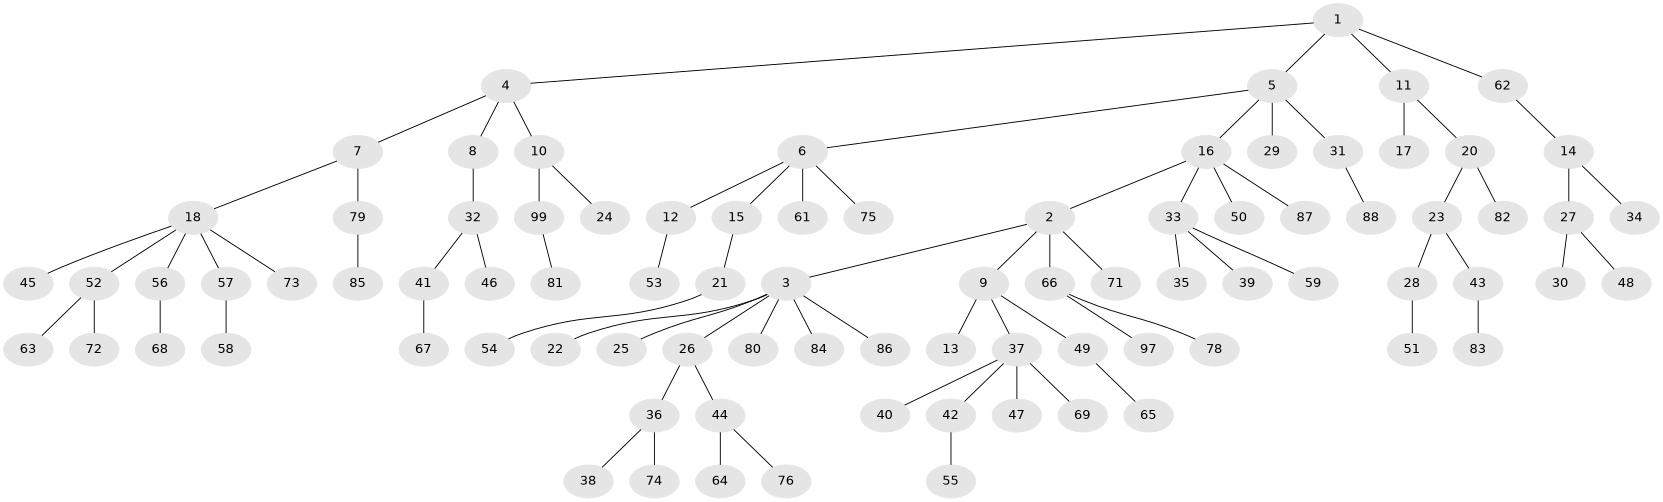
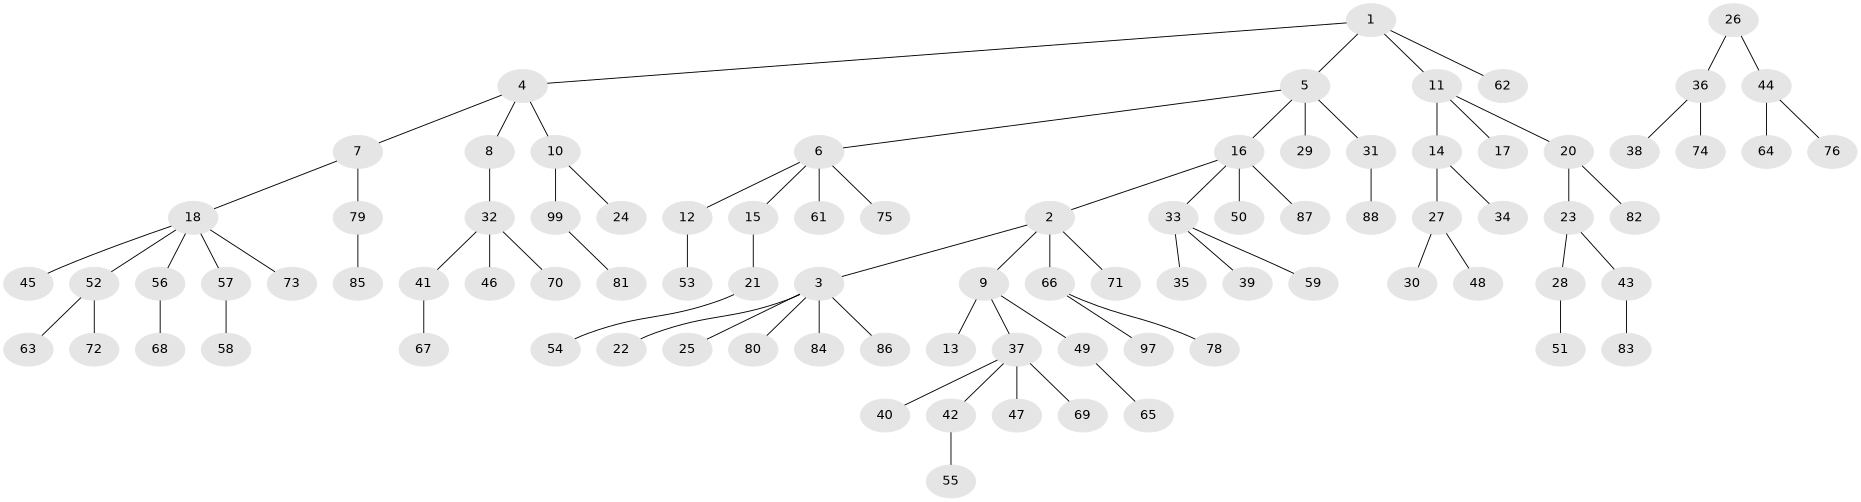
  graph {
    fontname="DejaVu Sans"
    node [color=gray90 fontname="DejaVu Sans" style=filled]
    edge [fontname="DejaVu Sans"]
    1
    4
    5
    11
    62
    2
    3
    9
    66
    71
    7
    8
    10
    6
    16
    29
    31
    14
    17
    20
    22
    25
    26
    80
    84
    86
    13
    37
    49
    n30 [label=97]
    78
    36
    44
    18
    79
    32
    n37 [label=99]
    24
    12
    15
    61
    75
    33
    50
    87
    88
    53
    21
    45
    52
    56
    57
    73
    85
    41
    46
+   70
    40
    42
    47
    69
    65
    81
    27
    34
    23
    82
    30
    48
    54
    35
    39
    59
    63
    72
    68
    58
    28
    43
    51
    83
    38
    74
    64
    76
    67
    55
    1 -- 4
    1 -- 5
    1 -- 11
    1 -- 62
    4 -- 7
    4 -- 8
    4 -- 10
    5 -- 6
    5 -- 16
    5 -- 29
    5 -- 31
-   62 -- 14
+   11 -- 14
    11 -- 17
    11 -- 20
    2 -- 3
    2 -- 9
    2 -- 66
    2 -- 71
    3 -- 22
    3 -- 25
-   3 -- 26
    3 -- 80
    3 -- 84
    3 -- 86
    9 -- 13
    9 -- 37
    9 -- 49
    66 -- n30
    66 -- 78
    7 -- 18
    7 -- 79
    8 -- 32
    10 -- n37
    10 -- 24
    6 -- 12
    6 -- 15
    6 -- 61
    6 -- 75
    16 -- 2
    16 -- 33
    16 -- 50
    16 -- 87
    31 -- 88
    14 -- 27
    14 -- 34
    20 -- 23
    20 -- 82
    26 -- 36
    26 -- 44
    37 -- 40
    37 -- 42
    37 -- 47
    37 -- 69
    49 -- 65
    36 -- 38
    36 -- 74
    44 -- 64
    44 -- 76
    18 -- 45
    18 -- 52
    18 -- 56
    18 -- 57
    18 -- 73
    79 -- 85
    32 -- 41
    32 -- 46
+   32 -- 70
    n37 -- 81
    12 -- 53
    15 -- 21
    33 -- 35
    33 -- 39
    33 -- 59
    21 -- 54
    52 -- 63
    52 -- 72
    56 -- 68
    57 -- 58
    41 -- 67
    42 -- 55
    27 -- 30
    27 -- 48
    23 -- 28
    23 -- 43
    28 -- 51
    43 -- 83
  }
